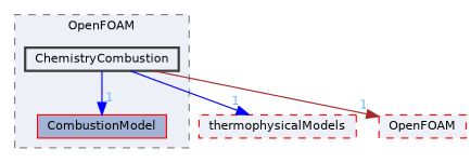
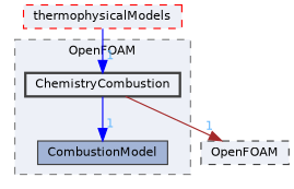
  digraph {
    compound=true
    node [color=grey25 fillcolor="#edf0f7" fontname=Helvetica fontsize=10 shape=box style="filled,dashed"]
    edge [color=blue fontcolor=steelblue1 fontname=Helvetica fontsize=10 headlabel=1 labeldistance=1.5 labelfontname=Helvetica labelfontsize=10]
-   n1 [color=red fillcolor="#a2b4d6" height=0.2 label=CombustionModel style=filled width=0.4]
+   n1 [fillcolor="#a2b4d6" height=0.2 label=CombustionModel style=filled width=0.4]
    n2 [height=0.2 label=ChemistryCombustion style="filled,bold" width=0.4]
    n3 [color=red height=0.2 label=thermophysicalModels width=0.4]
-   n4 [color=red height=0.2 label=OpenFOAM width=0.4]
+   n4 [height=0.2 label=OpenFOAM width=0.4]
    subgraph cluster_1 {
      bgcolor="#edf0f7"
      fontname=Helvetica
      fontsize=10
      label=OpenFOAM
      pencolor=grey50
      style="filled,dashed"
      n1
      n2
    }
    n2 -> n1
-   n2 -> n3
+   n3 -> n2
    n2 -> n4 [color=brown]
  }
